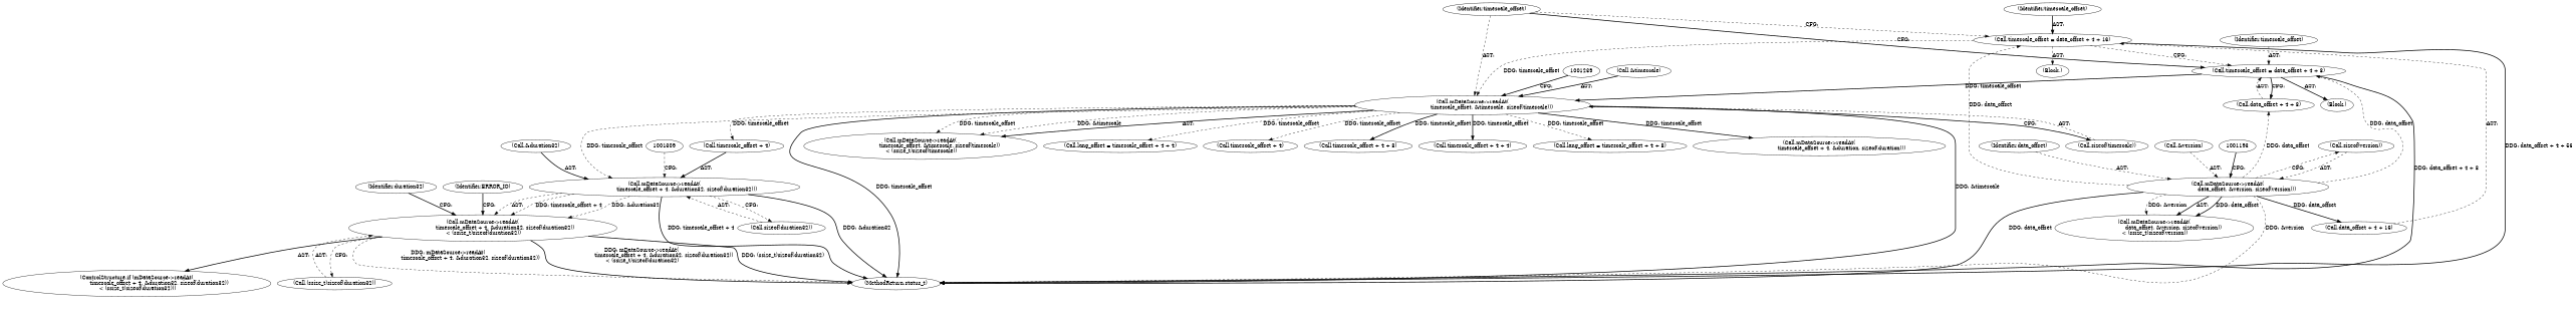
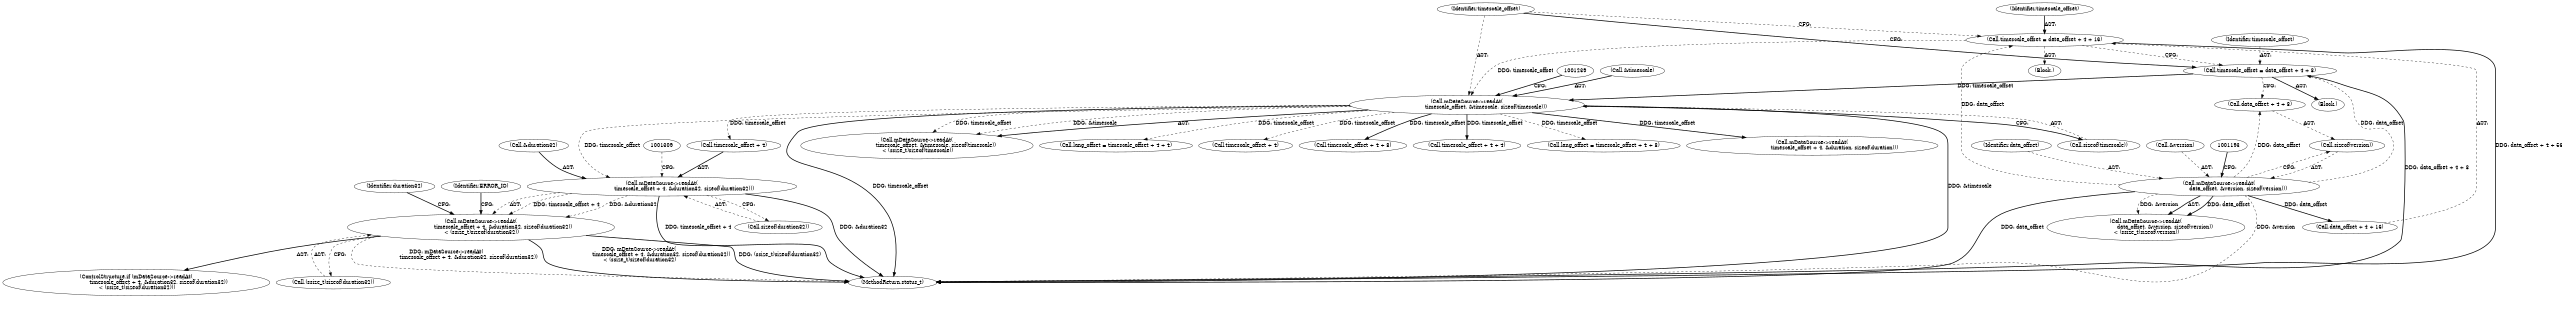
  digraph {
    edge [style=dashed]
    n1 [label="(Call,mDataSource->readAt(\n                            timescale_offset + 4, &duration32, sizeof(duration32)))"]
    n2 [label="(Call,mDataSource->readAt(\n                            timescale_offset + 4, &duration32, sizeof(duration32))\n < (ssize_t)sizeof(duration32))"]
    n3 [label="(MethodReturn,status_t)"]
    n4 [label="(Call,sizeof(duration32))"]
    n5 [label="(ControlStructure,if (mDataSource->readAt(\n                            timescale_offset + 4, &duration32, sizeof(duration32))\n < (ssize_t)sizeof(duration32)))"]
    n6 [label="(Call,(ssize_t)sizeof(duration32))"]
    n7 [label="(Call,mDataSource->readAt(\n                        timescale_offset, &timescale, sizeof(timescale)))"]
    n8 [label="(Call,sizeof(timescale))"]
    n9 [label="(Call,mDataSource->readAt(\n                        timescale_offset, &timescale, sizeof(timescale))\n < (ssize_t)sizeof(timescale))"]
    n10 [label="(Call,lang_offset = timescale_offset + 4 + 4)"]
    n11 [label="(Call,timescale_offset + 4)"]
    n12 [label="(Call,timescale_offset + 4 + 8)"]
    n13 [label="(Call,timescale_offset + 4 + 4)"]
    n14 [label="(Call,timescale_offset + 4)"]
    n15 [label="(Call,lang_offset = timescale_offset + 4 + 8)"]
    n16 [label="(Call,mDataSource->readAt(\n                            timescale_offset + 4, &duration, sizeof(duration)))"]
    n17 [label="(Call,timescale_offset = data_offset + 4 + 16)"]
    n18 [label="(Block,)"]
    n19 [label="(Call,timescale_offset = data_offset + 4 + 8)"]
    n20 [label="(Call,data_offset + 4 + 16)"]
    n21 [label="(Call,mDataSource->readAt(\n                        data_offset, &version, sizeof(version)))"]
    n22 [label="(Call,data_offset + 4 + 8)"]
    n23 [label="(Call,sizeof(version))"]
    n24 [label="(Call,mDataSource->readAt(\n                        data_offset, &version, sizeof(version))\n < (ssize_t)sizeof(version))"]
    n25 [label="(Block,)"]
    n26 [label="(Call,&timescale)"]
    n27 [label="(Identifier,duration32)"]
    n28 [label="(Identifier,data_offset)"]
    n29 [label="(Call,&version)"]
    n30 [label="(Identifier,timescale_offset)"]
    n31 [label="(Identifier,timescale_offset)"]
    n32 [label="(Identifier,timescale_offset)"]
    n33 [label="(Call,&duration32)"]
    n34 [label="(Identifier,ERROR_IO)"]
    1001309
    1001239
    1001193
    n1 -> n2 [label="AST: "]
    n1 -> n2 [label="DDG: timescale_offset + 4"]
    n1 -> n2 [label="DDG: &duration32"]
    n1 -> n3 [label="DDG: timescale_offset + 4" style=bold]
    n1 -> n3 [label="DDG: &duration32" style=bold]
    n1 -> n4 [label="CFG: "]
    n2 -> n3 [label="DDG: mDataSource->readAt(\n                            timescale_offset + 4, &duration32, sizeof(duration32))\n < (ssize_t)sizeof(duration32)" style=bold]
    n2 -> n3 [label="DDG: (ssize_t)sizeof(duration32)" style=bold]
    n2 -> n3 [label="DDG: mDataSource->readAt(\n                            timescale_offset + 4, &duration32, sizeof(duration32))"]
    n2 -> n5 [label="AST: " style=bold]
    n2 -> n6 [label="CFG: "]
    n4 -> n1 [label="AST: "]
    n6 -> n2 [label="AST: "]
    n7 -> n1 [label="DDG: timescale_offset"]
    n7 -> n3 [label="DDG: timescale_offset" style=bold]
    n7 -> n3 [label="DDG: &timescale" style=bold]
    n7 -> n8 [label="CFG: " style=bold]
    n7 -> n9 [label="AST: " style=bold]
    n7 -> n9 [label="DDG: timescale_offset"]
    n7 -> n9 [label="DDG: &timescale"]
    n7 -> n10 [label="DDG: timescale_offset"]
    n7 -> n11 [label="DDG: timescale_offset"]
    n7 -> n12 [label="DDG: timescale_offset" style=bold]
    n7 -> n13 [label="DDG: timescale_offset" style=bold]
    n7 -> n14 [label="DDG: timescale_offset"]
    n7 -> n15 [label="DDG: timescale_offset"]
    n7 -> n16 [label="DDG: timescale_offset" style=bold]
    n8 -> n7 [label="AST: "]
    n14 -> n1 [label="AST: " style=bold]
    n17 -> n3 [label="DDG: data_offset + 4 + 56" style=bold]
    n17 -> n7 [label="DDG: timescale_offset"]
    n17 -> n18 [label="AST: "]
    n17 -> n19 [label="CFG: "]
    n19 -> n3 [label="DDG: data_offset + 4 + 8" style=bold]
    n19 -> n7 [label="DDG: timescale_offset" style=bold]
-   n19 -> n22 [label="CFG: " style=bold]
+   n19 -> n22 [label="CFG: "]
    n19 -> n25 [label="AST: " style=bold]
    n20 -> n17 [label="AST: "]
    n21 -> n3 [label="DDG: &version"]
    n21 -> n3 [label="DDG: data_offset" style=bold]
    n21 -> n17 [label="DDG: data_offset"]
    n21 -> n19 [label="DDG: data_offset"]
    n21 -> n20 [label="DDG: data_offset" style=bold]
    n21 -> n22 [label="DDG: data_offset"]
    n21 -> n23 [label="CFG: "]
    n21 -> n24 [label="AST: " style=bold]
    n21 -> n24 [label="DDG: data_offset" style=bold]
    n21 -> n24 [label="DDG: &version"]
-   n22 -> n19 [label="AST: "]
+   n22 -> n23 [label="AST: "]
    n23 -> n21 [label="AST: "]
    n26 -> n7 [label="AST: " style=bold]
    n27 -> n2 [label="CFG: " style=bold]
    n28 -> n21 [label="AST: "]
    n29 -> n21 [label="AST: "]
    n30 -> n17 [label="AST: " style=bold]
    n31 -> n7 [label="AST: "]
    n31 -> n17 [label="CFG: "]
    n31 -> n19 [label="CFG: " style=bold]
    n32 -> n19 [label="AST: "]
    n33 -> n1 [label="AST: " style=bold]
    n34 -> n2 [label="CFG: " style=bold]
    1001309 -> n1 [label="CFG: "]
    1001239 -> n7 [label="CFG: " style=bold]
    1001193 -> n21 [label="CFG: " style=bold]
  }
